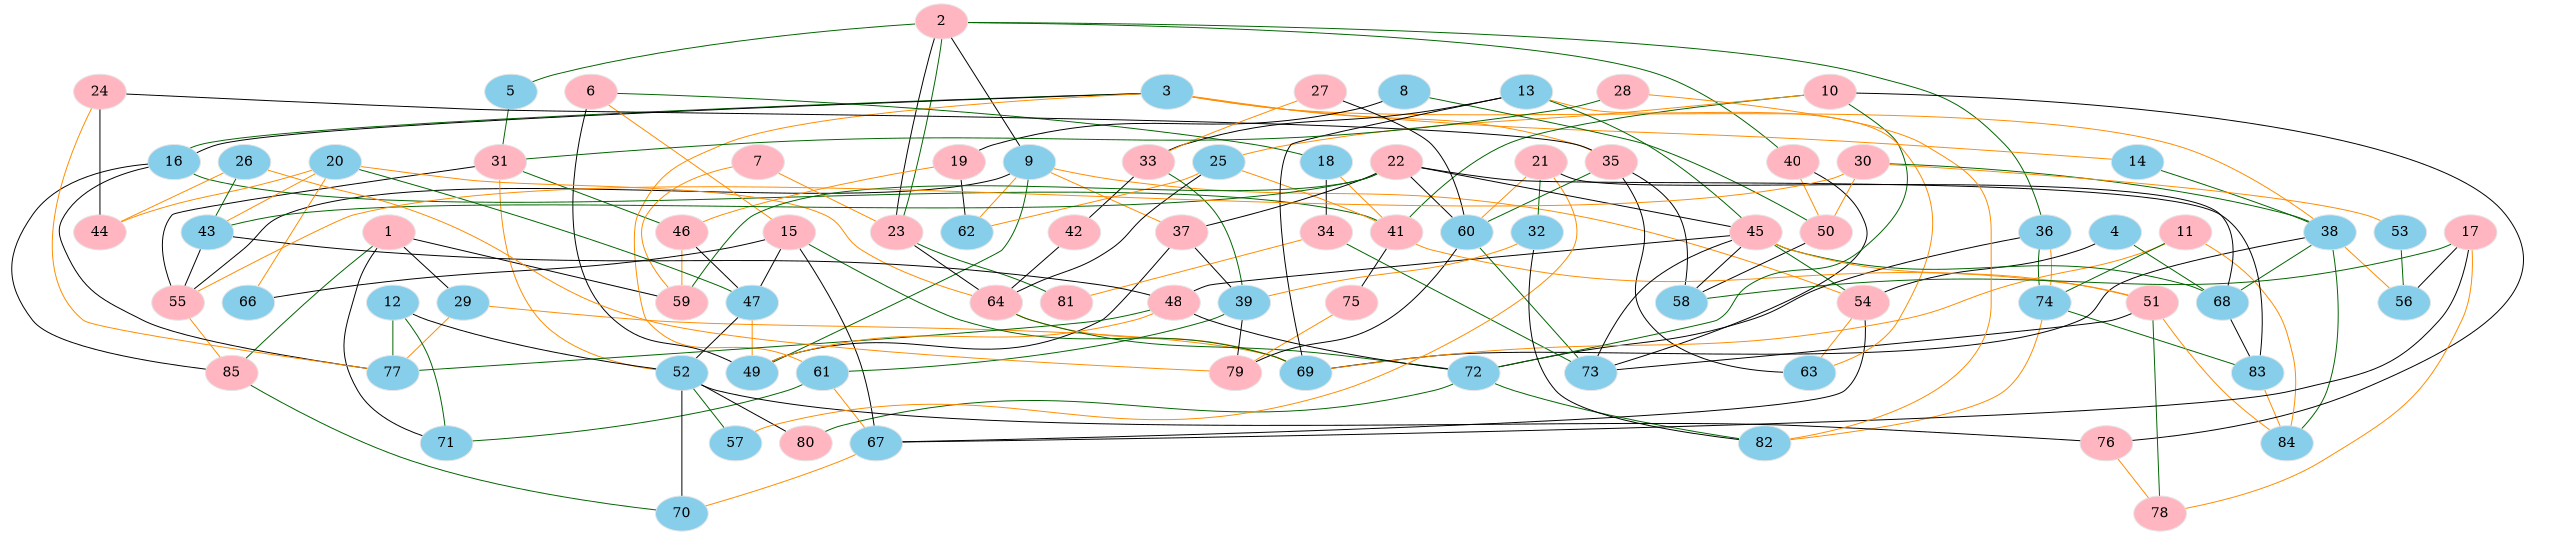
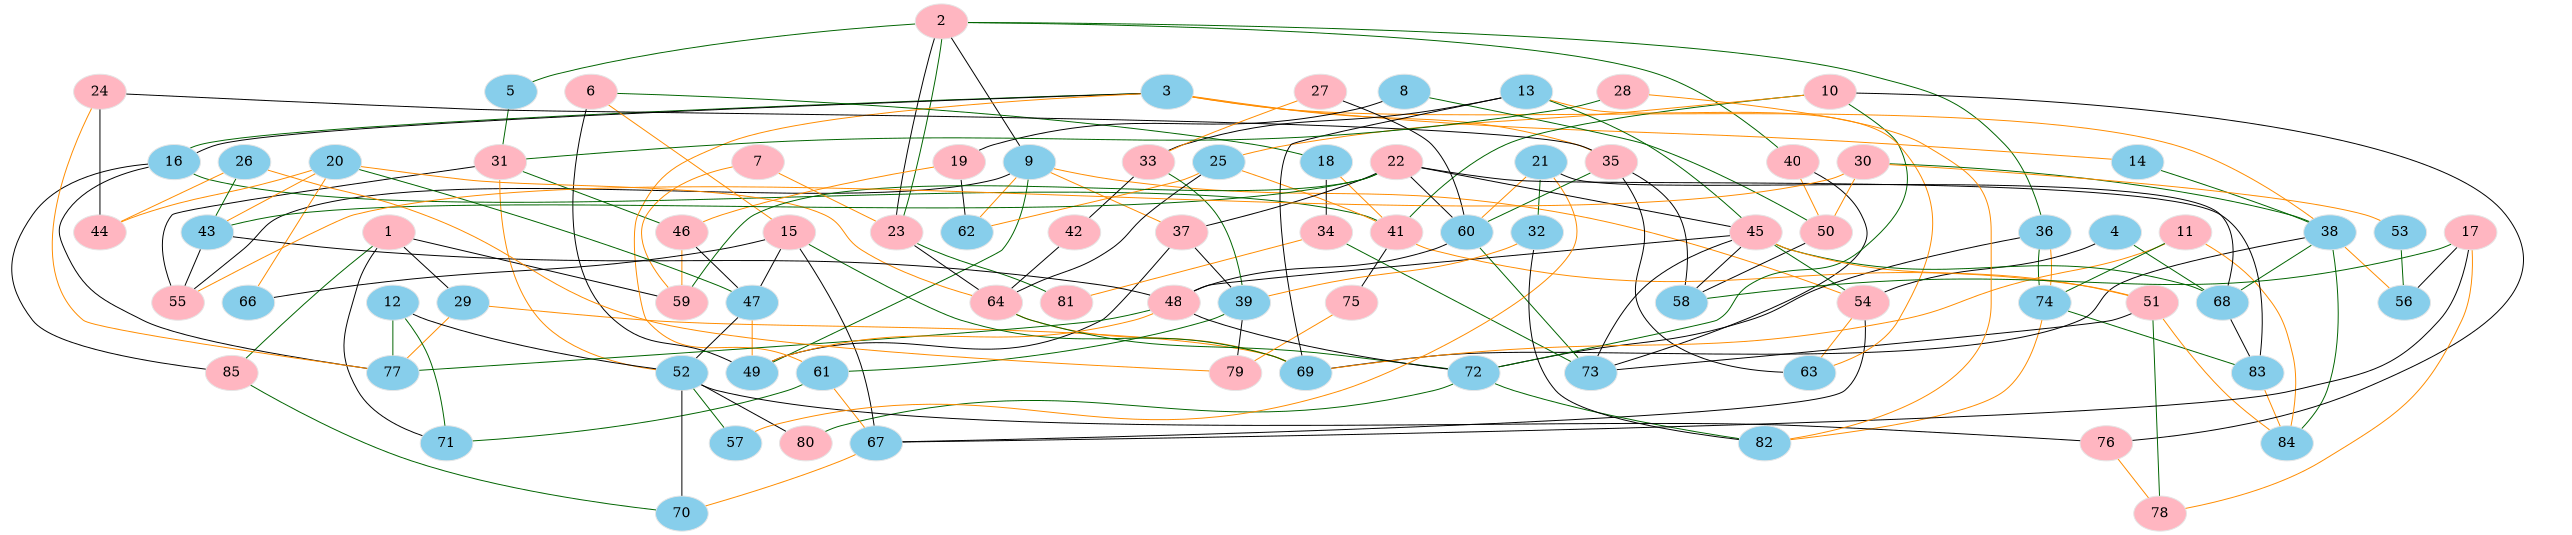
  graph {
    node [color=gray90 fillcolor=skyblue style=filled]
    edge [color=black]
    1 [fillcolor=lightpink]
    29
    59 [fillcolor=lightpink]
    n4 [fillcolor=lightpink label=85]
    71
    69
    77
    70
    2 [fillcolor=lightpink]
    5
    9
    23 [fillcolor=lightpink]
    36
    40 [fillcolor=lightpink]
    31 [fillcolor=lightpink]
    54 [fillcolor=lightpink]
    49
    37 [fillcolor=lightpink]
    55 [fillcolor=lightpink]
    62
    64 [fillcolor=lightpink]
    81 [fillcolor=lightpink]
    72
    74
    50 [fillcolor=lightpink]
    73
    3
    14
    16
    35 [fillcolor=lightpink]
    38
    61
    41 [fillcolor=lightpink]
    63
    58
    60
    68
    56
    84
    67
    4
    83
    52
    46 [fillcolor=lightpink]
    6 [fillcolor=lightpink]
    15 [fillcolor=lightpink]
    18
    47
    66
    34 [fillcolor=lightpink]
    7 [fillcolor=lightpink]
    19 [fillcolor=lightpink]
    8
    39
    10 [fillcolor=lightpink]
    25
    76 [fillcolor=lightpink]
    51 [fillcolor=lightpink]
    75 [fillcolor=lightpink]
    82
    80 [fillcolor=lightpink]
    78 [fillcolor=lightpink]
    11 [fillcolor=lightpink]
    12
    57
    13
    33 [fillcolor=lightpink]
    45 [fillcolor=lightpink]
    42 [fillcolor=lightpink]
    48 [fillcolor=lightpink]
    17 [fillcolor=lightpink]
    20
    43
    44 [fillcolor=lightpink]
-   21 [fillcolor=lightpink]
+   21
    32
    79 [fillcolor=lightpink]
    22 [fillcolor=lightpink]
    24 [fillcolor=lightpink]
    26
    27 [fillcolor=lightpink]
    28 [fillcolor=lightpink]
    30 [fillcolor=lightpink]
    53
    1 -- 29
    1 -- 59
    1 -- n4 [color=darkgreen]
    1 -- 71
    29 -- 69 [color=darkorange]
    29 -- 77 [color=darkorange]
    n4 -- 70 [color=darkgreen]
    2 -- 5 [color=darkgreen]
    2 -- 9
    2 -- 23
    2 -- 23 [color=darkgreen]
    2 -- 36 [color=darkgreen]
    2 -- 40 [color=darkgreen]
    5 -- 31 [color=darkgreen]
    9 -- 54 [color=darkorange]
    9 -- 49 [color=darkgreen]
    9 -- 37 [color=darkorange]
    9 -- 55
    9 -- 62 [color=darkorange]
    23 -- 64
    23 -- 81 [color=darkgreen]
    36 -- 72
    36 -- 74 [color=darkgreen]
    36 -- 74 [color=darkorange]
    40 -- 50 [color=darkorange]
    40 -- 73
    31 -- 55
    31 -- 52 [color=darkorange]
    31 -- 46 [color=darkgreen]
    54 -- 63 [color=darkorange]
    54 -- 67
    37 -- 49
    37 -- 39
-   55 -- n4 [color=darkorange]
    64 -- 69 [color=darkorange]
    64 -- 72 [color=darkgreen]
    72 -- 82 [color=darkgreen]
    72 -- 80 [color=darkgreen]
    74 -- 83 [color=darkgreen]
    74 -- 82 [color=darkorange]
    50 -- 58
    3 -- 14 [color=darkorange]
    3 -- 16 [color=darkgreen]
    3 -- 16
    3 -- 35 [color=darkorange]
    3 -- 38 [color=darkorange]
    3 -- 61 [color=darkorange]
    14 -- 38 [color=darkgreen]
    16 -- n4
    16 -- 77
    16 -- 41 [color=darkgreen]
    35 -- 63
    35 -- 58
    35 -- 60 [color=darkgreen]
    38 -- 69
    38 -- 68 [color=darkgreen]
    38 -- 56 [color=darkorange]
    38 -- 84 [color=darkgreen]
    61 -- 71 [color=darkgreen]
    61 -- 67 [color=darkorange]
    41 -- 51 [color=darkorange]
    41 -- 75
    60 -- 73 [color=darkgreen]
-   60 -- 79
+   60 -- 48
    68 -- 83
    67 -- 70 [color=darkorange]
    4 -- 54
    4 -- 68 [color=darkgreen]
    83 -- 84 [color=darkorange]
    52 -- 70
    52 -- 76
    52 -- 80
    52 -- 57 [color=darkgreen]
    46 -- 59 [color=darkorange]
    46 -- 47
    6 -- 49
    6 -- 15 [color=darkorange]
    6 -- 18 [color=darkgreen]
    15 -- 69 [color=darkgreen]
    15 -- 67
    15 -- 47
    15 -- 66
    18 -- 41 [color=darkorange]
    18 -- 34
    47 -- 49 [color=darkorange]
    47 -- 52
    34 -- 81 [color=darkorange]
    34 -- 73 [color=darkgreen]
    7 -- 59 [color=darkorange]
    7 -- 23 [color=darkorange]
    19 -- 62
    19 -- 46 [color=darkorange]
    8 -- 50 [color=darkgreen]
    8 -- 19
    39 -- 61 [color=darkgreen]
    39 -- 79
    10 -- 72 [color=darkgreen]
    10 -- 41 [color=darkgreen]
    10 -- 25 [color=darkorange]
    10 -- 76
    25 -- 62 [color=darkorange]
    25 -- 64
    25 -- 41 [color=darkorange]
    76 -- 78 [color=darkorange]
    51 -- 73
    51 -- 84 [color=darkorange]
    51 -- 78 [color=darkgreen]
    75 -- 79 [color=darkorange]
    11 -- 69 [color=darkorange]
    11 -- 74 [color=darkgreen]
    11 -- 84 [color=darkorange]
    12 -- 71 [color=darkgreen]
    12 -- 77 [color=darkgreen]
    12 -- 52
    13 -- 69
    13 -- 63 [color=darkorange]
    13 -- 33
    13 -- 45 [color=darkgreen]
    33 -- 39 [color=darkgreen]
    33 -- 42
    45 -- 54 [color=darkgreen]
    45 -- 73
    45 -- 58
    45 -- 68 [color=darkgreen]
    45 -- 51 [color=darkorange]
    45 -- 48
    42 -- 64
    48 -- 77 [color=darkgreen]
    48 -- 49 [color=darkorange]
    48 -- 72
    17 -- 58 [color=darkgreen]
    17 -- 56
    17 -- 67
    17 -- 78 [color=darkorange]
    20 -- 64 [color=darkorange]
    20 -- 47 [color=darkgreen]
    20 -- 66 [color=darkorange]
    20 -- 43 [color=darkorange]
    20 -- 44 [color=darkorange]
    43 -- 55
    43 -- 48
    21 -- 60 [color=darkorange]
    21 -- 68
    21 -- 57 [color=darkorange]
    21 -- 32 [color=darkgreen]
    32 -- 39 [color=darkorange]
    32 -- 82
    22 -- 59 [color=darkgreen]
    22 -- 37
    22 -- 60
    22 -- 83
    22 -- 45
    22 -- 43 [color=darkgreen]
    24 -- 77 [color=darkorange]
    24 -- 35
    24 -- 44
    26 -- 43 [color=darkgreen]
    26 -- 44 [color=darkorange]
    26 -- 79 [color=darkorange]
    27 -- 60
    27 -- 33 [color=darkorange]
    28 -- 31 [color=darkgreen]
    28 -- 82 [color=darkorange]
    30 -- 55 [color=darkorange]
    30 -- 50 [color=darkorange]
    30 -- 38 [color=darkgreen]
    30 -- 53 [color=darkorange]
    53 -- 56 [color=darkgreen]
  }
